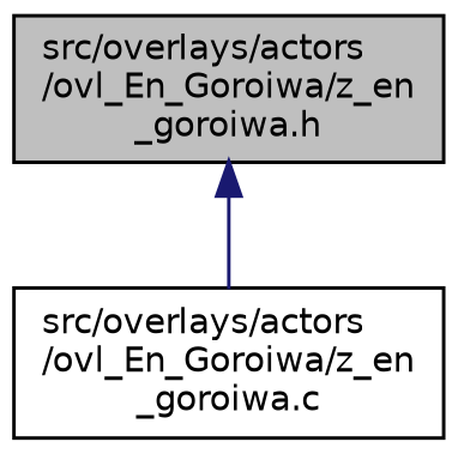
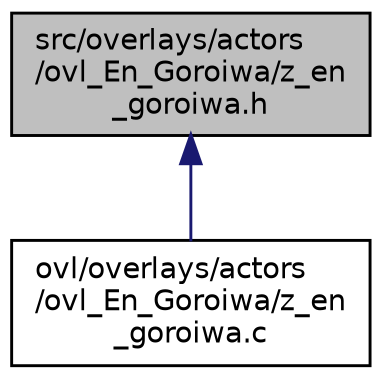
  digraph {
    node [color=black fontname=Helvetica fontsize=10 shape=record style=filled]
    n1 [fillcolor=grey75 fontcolor=black height=0.2 label="src/overlays/actors\l/ovl_En_Goroiwa/z_en\l_goroiwa.h" width=0.4]
-   n2 [fillcolor=white height=0.2 label="src/overlays/actors\l/ovl_En_Goroiwa/z_en\l_goroiwa.c" width=0.4]
+   n2 [fillcolor=white height=0.2 label="ovl/overlays/actors\l/ovl_En_Goroiwa/z_en\l_goroiwa.c" width=0.4]
    n1 -> n2 [color=midnightblue dir=back fontname=Helvetica fontsize=10 labelfontname=Helvetica labelfontsize=10 style=solid]
  }
